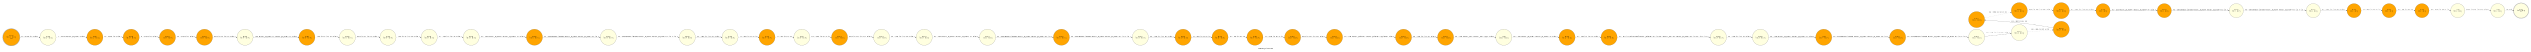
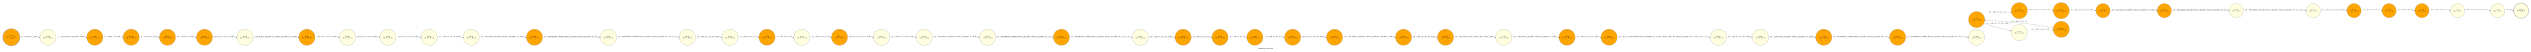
  digraph {
    fontname="Courier Prime"
    label=seamless_XFillPolygon
    rankdir=LR
    node [fillcolor=orange fontname="Courier Prime" shape=circle style=filled]
    edge [fontname="Courier Prime" style=dotted]
    n1 [fillcolor=lightyellow label="N55887\n(rp:0, ep:0)\nexit" shape=doublecircle]
    n2 [label="N55888\n(rp:53, ep:53)\nentry" shape=doublecircle]
    n3 [fillcolor=lightyellow label="N55890\n(rp:52, ep:52)"]
    n4 [label="N55891\n(rp:51, ep:51)"]
    n5 [label="N55892\n(rp:50, ep:50)"]
    n6 [label="N55893\n(rp:49, ep:49)"]
    n7 [label="N55894\n(rp:48, ep:48)"]
    n8 [fillcolor=lightyellow label="N55896\n(rp:47, ep:47)"]
    n9 [label="N55898\n(rp:46, ep:46)"]
    n10 [fillcolor=lightyellow label="N55900\n(rp:45, ep:45)"]
    n11 [fillcolor=lightyellow label="N55902\n(rp:44, ep:44)"]
    n12 [fillcolor=lightyellow label="N55904\n(rp:43, ep:43)"]
    n13 [fillcolor=lightyellow label="N55905\n(rp:42, ep:42)"]
    n14 [label="N55906\n(rp:41, ep:41)"]
    n15 [fillcolor=lightyellow label="N55907\n(rp:40, ep:40)"]
    n16 [fillcolor=lightyellow label="N55908\n(rp:39, ep:39)"]
    n17 [fillcolor=lightyellow label="N55909\n(rp:38, ep:38)"]
    n18 [label="N55910\n(rp:37, ep:37)"]
    n19 [fillcolor=lightyellow label="N55911\n(rp:36, ep:36)"]
    n20 [label="N55912\n(rp:35, ep:35)"]
    n21 [fillcolor=lightyellow label="N55913\n(rp:34, ep:34)"]
    n22 [fillcolor=lightyellow label="N55914\n(rp:33, ep:33)"]
    n23 [fillcolor=lightyellow label="N55915\n(rp:32, ep:32)"]
    n24 [label="N55916\n(rp:31, ep:31)"]
    n25 [fillcolor=lightyellow label="N55917\n(rp:30, ep:30)"]
    n26 [label="N55918\n(rp:29, ep:29)"]
    n27 [label="N55919\n(rp:28, ep:28)"]
    n28 [label="N55920\n(rp:27, ep:27)"]
    n29 [label="N55921\n(rp:26, ep:26)"]
    n30 [label="N55922\n(rp:25, ep:25)"]
    n31 [label="N55923\n(rp:24, ep:24)"]
    n32 [label="N55924\n(rp:23, ep:23)"]
    n33 [fillcolor=lightyellow label="N55925\n(rp:22, ep:22)"]
    n34 [label="N55926\n(rp:21, ep:21)"]
    n35 [label="N55927\n(rp:20, ep:20)"]
    n36 [fillcolor=lightyellow label="N55928\n(rp:19, ep:19)"]
    n37 [fillcolor=lightyellow label="N55929\n(rp:18, ep:18)"]
    n38 [label="N55930\n(rp:17, ep:17)"]
    n39 [label="N55931\n(rp:16, ep:16)"]
    n40 [fillcolor=lightyellow label="N55932\n(rp:15, ep:15)"]
    n41 [fillcolor=lightyellow label="N55933\n(rp:14, ep:14)"]
    n42 [label="N55934\n(rp:13, ep:13)"]
    n43 [label="N55935\n(rp:12, ep:12)"]
    n44 [label="N55936\n(rp:11, ep:11)"]
    n45 [label="N55937\n(rp:10, ep:10)"]
    n46 [label="N55938\n(rp:9, ep:9)"]
    n47 [label="N55939\n(rp:8, ep:8)"]
    n48 [fillcolor=lightyellow label="N55940\n(rp:7, ep:7)"]
    n49 [fillcolor=lightyellow label="N55941\n(rp:6, ep:6)"]
    n50 [label="N55942\n(rp:5, ep:5)"]
    n51 [label="N55943\n(rp:4, ep:4)"]
    n52 [label="N55944\n(rp:3, ep:3)"]
    n53 [fillcolor=lightyellow label="N55945\n(rp:2, ep:2)"]
    n54 [fillcolor=lightyellow label="N55946\n(rp:1, ep:1)"]
    n2 -> n3 [label="%6 = alloca i64, align 8" style=dashed]
    n3 -> n4 [label="%7 = alloca %struct._RD_POINT*, align 8"]
    n4 -> n5 [label="%8 = alloca i32, align 4"]
    n5 -> n6 [label="%9 = alloca i32, align 4"]
    n6 -> n7 [label="%10 = alloca i32, align 4"]
    n7 -> n8 [label="store i64 %0, i64* %6, align 8" style=dashed]
    n8 -> n9 [label="store %struct._RD_POINT* %1, %struct._RD_POINT** %7, align 8" style=solid]
    n9 -> n10 [label="store i32 %2, i32* %8, align 4"]
    n10 -> n11 [label="store i32 %3, i32* %9, align 4" style=dashed]
    n11 -> n12 [label="store i32 %4, i32* %10, align 4"]
    n12 -> n13 [label="%11 = load i32, i32* %9, align 4"]
    n13 -> n14 [label="%12 = load %struct._RD_POINT*, %struct._RD_POINT** %7, align 8" style=dashed]
    n14 -> n15 [label="%13 = getelementptr inbounds %struct._RD_POINT, %struct._RD_POINT* %12, i64 0" style=solid]
    n15 -> n16 [label="%14 = getelementptr inbounds %struct._RD_POINT, %struct._RD_POINT* %13, i32 0, i32 0"]
    n16 -> n17 [label="%15 = load i16, i16* %14, align 2" style=solid]
    n17 -> n18 [label="%16 = sext i16 %15 to i32" style=dashed]
    n18 -> n19 [label="%17 = sub i32 %16, %11"]
    n19 -> n20 [label="%18 = trunc i32 %17 to i16"]
    n20 -> n21 [label="store i16 %18, i16* %14, align 2"]
    n21 -> n22 [label="%19 = load i32, i32* %10, align 4"]
    n22 -> n23 [label="%20 = load %struct._RD_POINT*, %struct._RD_POINT** %7, align 8"]
    n23 -> n24 [label="%21 = getelementptr inbounds %struct._RD_POINT, %struct._RD_POINT* %20, i64 0" style=solid]
    n24 -> n25 [label="%22 = getelementptr inbounds %struct._RD_POINT, %struct._RD_POINT* %21, i32 0, i32 1" style=dashed]
    n25 -> n26 [label="%23 = load i16, i16* %22, align 2" style=solid]
    n26 -> n27 [label="%24 = sext i16 %23 to i32" style=solid]
    n27 -> n28 [label="%25 = sub i32 %24, %19"]
    n28 -> n29 [label="%26 = trunc i32 %25 to i16" style=dashed]
    n29 -> n30 [label="store i16 %26, i16* %22, align 2" style=dashed]
    n30 -> n31 [label="%27 = load %struct._XDisplay*, %struct._XDisplay** @g_display, align 8"]
    n31 -> n32 [label="%28 = load i64, i64* %6, align 8" style=solid]
    n32 -> n33 [label="%29 = load %struct._XGC*, %struct._XGC** @g_gc, align 8" style=dashed]
    n33 -> n34 [label="%30 = load %struct._RD_POINT*, %struct._RD_POINT** %7, align 8" style=dashed]
    n34 -> n35 [label="%31 = load i32, i32* %8, align 4" style=dashed]
    n35 -> n36 [label="%32 = call i32 @XFillPolygon(%struct._XDisplay* %27, i64 %28, %struct._XGC* %29, %struct._RD_POINT* %30, i32 %31, i32 0, i32 1)" style=dashed]
    n36 -> n37 [label="%33 = load i32, i32* %9, align 4" style=dashed]
    n37 -> n38 [label="%34 = load %struct._RD_POINT*, %struct._RD_POINT** %7, align 8" style=solid]
    n38 -> n39 [label="%35 = getelementptr inbounds %struct._RD_POINT, %struct._RD_POINT* %34, i64 0" style=dashed]
    n39 -> n40 [label="%36 = getelementptr inbounds %struct._RD_POINT, %struct._RD_POINT* %35, i32 0, i32 0"]
-   n40 -> n41 [label="%37 = load i16, i16* %36, align 2" style=solid]
+   n43 -> n41 [label="%37 = load i16, i16* %36, align 2" style=solid]
    n41 -> n42 [label="%38 = sext i16 %37 to i32"]
    n42 -> n43 [label="%39 = add i32 %38, %33" style=solid]
    n43 -> n44 [label="%16 = sext i16 %15 to i32"]
    n44 -> n45 [label="store i16 %40, i16* %36, align 2"]
    n45 -> n46 [label="%41 = load i32, i32* %10, align 4" style=solid]
    n46 -> n47 [label="%42 = load %struct._RD_POINT*, %struct._RD_POINT** %7, align 8" style=solid]
    n47 -> n48 [label="%43 = getelementptr inbounds %struct._RD_POINT, %struct._RD_POINT* %42, i64 0" style=solid]
    n48 -> n49 [label="%44 = getelementptr inbounds %struct._RD_POINT, %struct._RD_POINT* %43, i32 0, i32 1" style=dashed]
    n49 -> n50 [label="%45 = load i16, i16* %44, align 2" style=solid]
    n50 -> n51 [label="%46 = sext i16 %45 to i32"]
    n51 -> n52 [label="%47 = add i32 %46, %41" style=dashed]
    n52 -> n53 [label="%48 = trunc i32 %47 to i16"]
    n53 -> n54 [label="store i16 %48, i16* %44, align 2"]
    n54 -> n1 [label="ret void" style=dashed]
  }
